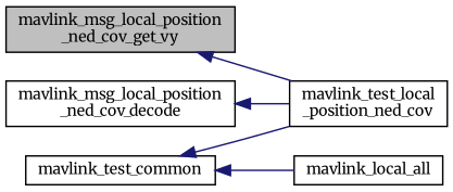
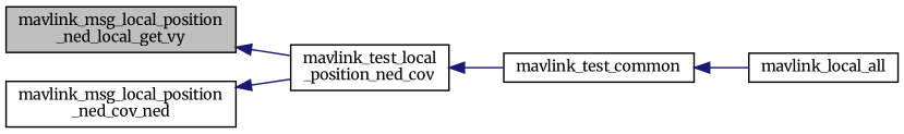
  digraph {
    fontname=Merriweather
    rankdir=LR
    node [color=black fillcolor=white fontname=Merriweather fontsize=10 shape=record style=filled]
    edge [color=midnightblue dir=back fontname=Merriweather fontsize=10 labelfontname=Helvetica labelfontsize=10 style=solid]
-   n1 [fillcolor=grey75 fontcolor=black height=0.2 label="mavlink_msg_local_position\l_ned_cov_get_vy" width=0.4]
+   n1 [fillcolor=grey75 fontcolor=black height=0.2 label="mavlink_msg_local_position\l_ned_local_get_vy" width=0.4]
    n2 [height=0.2 label="mavlink_test_local\l_position_ned_cov" width=0.4]
-   n3 [height=0.2 label="mavlink_msg_local_position\l_ned_cov_decode" width=0.4]
+   n3 [height=0.2 label="mavlink_msg_local_position\l_ned_cov_ned" width=0.4]
    n4 [height=0.2 label=mavlink_test_common width=0.4]
    n5 [height=0.2 label=mavlink_local_all width=0.4]
    n1 -> n2
-   n4 -> n2
+   n2 -> n4
    n3 -> n2
    n4 -> n5
  }
